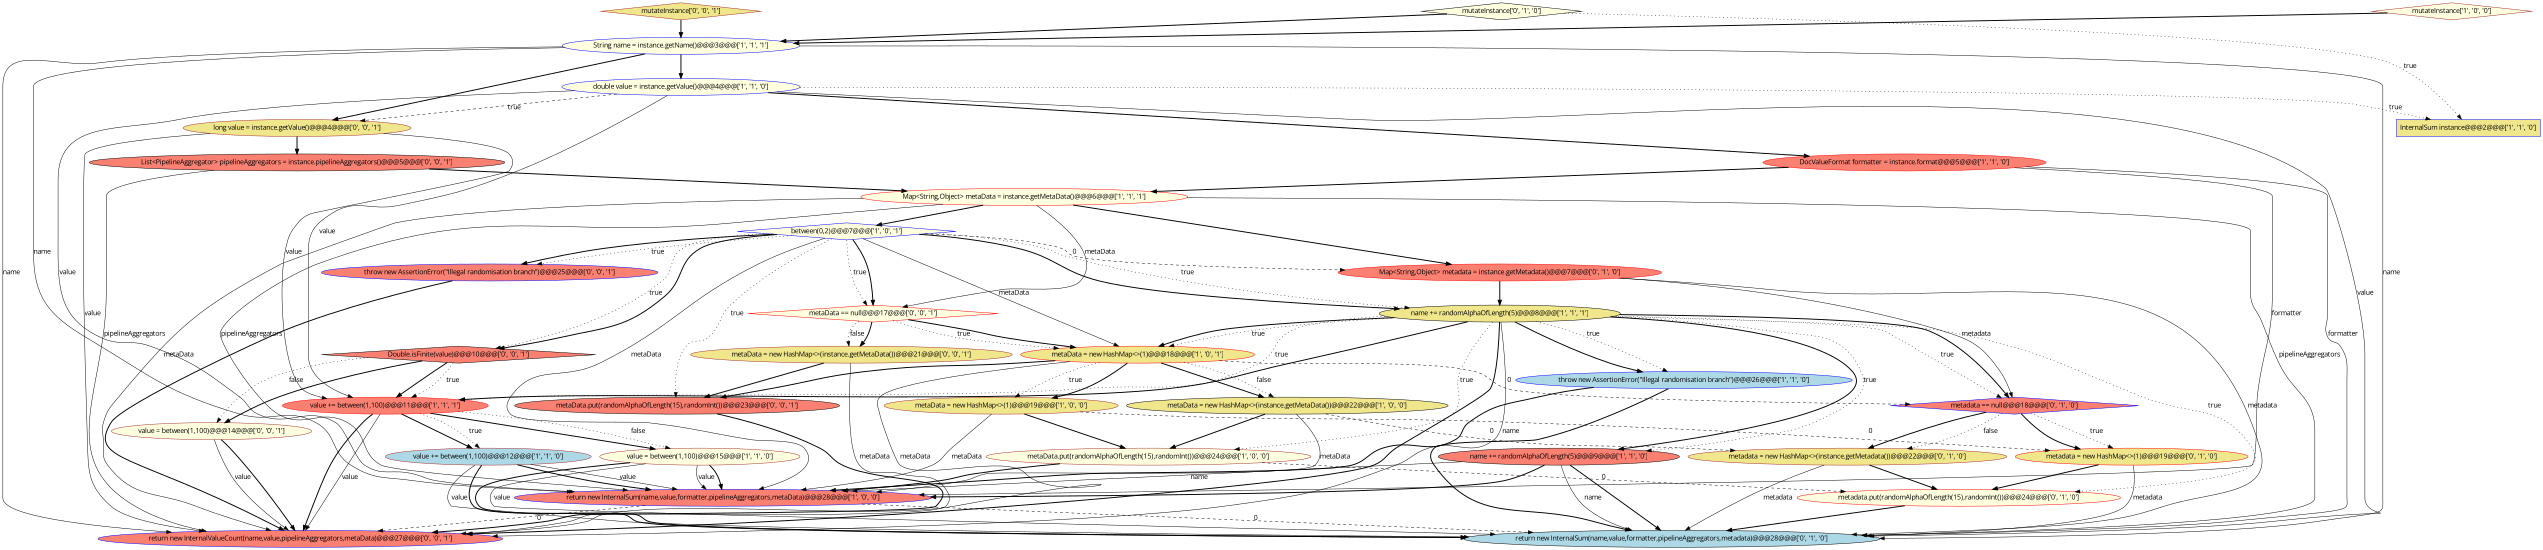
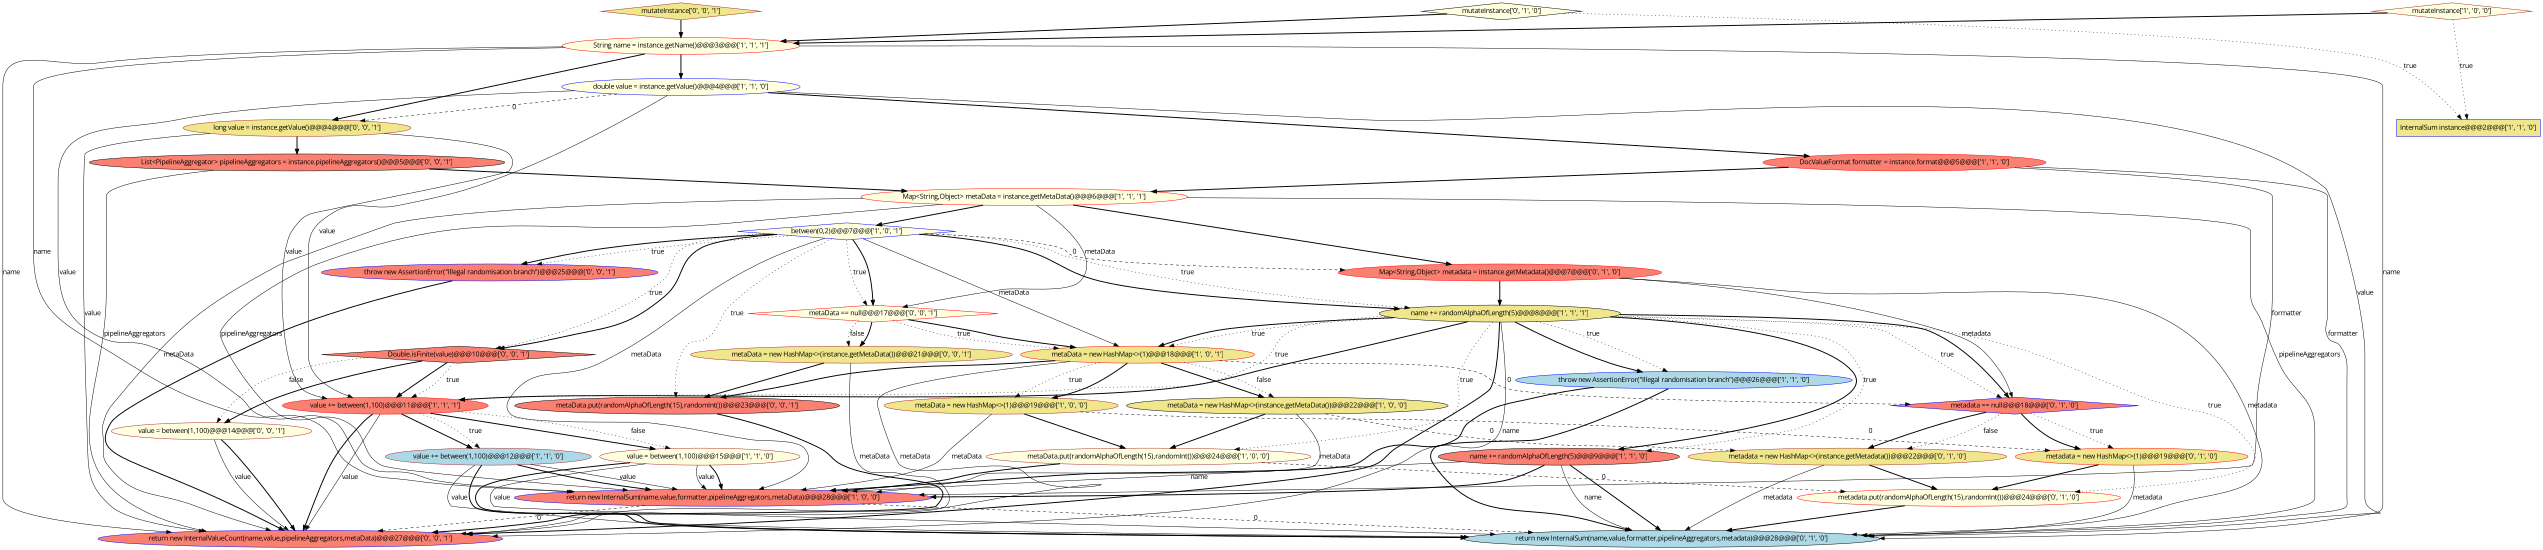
  digraph {
    fontname="Open Sans"
    node [color=brown fillcolor=lightyellow fontname="Open Sans" shape=ellipse style=filled]
    edge [fontname="Open Sans" style=bold]
    n1 [label="metaData.put(randomAlphaOfLength(15),randomInt())@@@24@@@['1', '0', '0']"]
    n2 [color=red label="metadata.put(randomAlphaOfLength(15),randomInt())@@@24@@@['0', '1', '0']"]
    n3 [color=blue fillcolor=salmon label="return new InternalSum(name,value,formatter,pipelineAggregators,metaData)@@@28@@@['1', '0', '0']"]
    n4 [color=black fillcolor=lightblue label="return new InternalSum(name,value,formatter,pipelineAggregators,metadata)@@@28@@@['0', '1', '0']"]
    n5 [color=blue fillcolor=salmon label="return new InternalValueCount(name,value,pipelineAggregators,metaData)@@@27@@@['0', '0', '1']"]
    n6 [color=black fillcolor=salmon label="metaData.put(randomAlphaOfLength(15),randomInt())@@@23@@@['0', '0', '1']"]
    n7 [color=blue fillcolor=khaki label="InternalSum instance@@@2@@@['1', '1', '0']" shape=box]
    n8 [color=red label="Map<String,Object> metaData = instance.getMetaData()@@@6@@@['1', '1', '1']"]
    n9 [color=red label="metaData == null@@@17@@@['0', '0', '1']" shape=diamond]
    n10 [color=red fillcolor=salmon label="Map<String,Object> metadata = instance.getMetadata()@@@7@@@['0', '1', '0']"]
    n11 [color=blue label="between(0,2)@@@7@@@['1', '0', '1']" shape=diamond]
    n12 [color=red fillcolor=khaki label="metaData = new HashMap<>(1)@@@18@@@['1', '0', '1']"]
    n13 [fillcolor=khaki label="metaData = new HashMap<>(instance.getMetaData())@@@21@@@['0', '0', '1']"]
    n14 [color=blue fillcolor=salmon label="metadata == null@@@18@@@['0', '1', '0']" shape=diamond]
    n15 [color=black fillcolor=khaki label="name += randomAlphaOfLength(5)@@@8@@@['1', '1', '1']"]
    n16 [color=black fillcolor=salmon label="Double.isFinite(value)@@@10@@@['0', '0', '1']" shape=diamond]
    n17 [color=blue fillcolor=salmon label="throw new AssertionError(\"Illegal randomisation branch\")@@@25@@@['0', '0', '1']"]
    n18 [color=black fillcolor=khaki label="metaData = new HashMap<>(instance.getMetaData())@@@22@@@['1', '0', '0']"]
    n19 [fillcolor=khaki label="metaData = new HashMap<>(1)@@@19@@@['1', '0', '0']"]
    n20 [fillcolor=khaki label="metadata = new HashMap<>(instance.getMetadata())@@@22@@@['0', '1', '0']"]
    n21 [color=red fillcolor=khaki label="metadata = new HashMap<>(1)@@@19@@@['0', '1', '0']"]
    n22 [color=red fillcolor=salmon label="value += between(1,100)@@@11@@@['1', '1', '1']"]
    n23 [label="value = between(1,100)@@@15@@@['1', '1', '0']"]
    n24 [fillcolor=lightblue label="value += between(1,100)@@@12@@@['1', '1', '0']"]
    n25 [color=black label="mutateInstance['0', '1', '0']" shape=diamond]
-   n26 [color=blue label="String name = instance.getName()@@@3@@@['1', '1', '1']"]
+   n26 [color=red label="String name = instance.getName()@@@3@@@['1', '1', '1']"]
    n27 [color=blue label="double value = instance.getValue()@@@4@@@['1', '1', '0']"]
    n28 [fillcolor=khaki label="long value = instance.getValue()@@@4@@@['0', '0', '1']"]
    n29 [label="value = between(1,100)@@@14@@@['0', '0', '1']"]
    n30 [color=red fillcolor=salmon label="DocValueFormat formatter = instance.format@@@5@@@['1', '1', '0']"]
    n31 [color=black fillcolor=salmon label="List<PipelineAggregator> pipelineAggregators = instance.pipelineAggregators()@@@5@@@['0', '0', '1']"]
    n32 [label="mutateInstance['1', '0', '0']" shape=diamond]
    n33 [color=blue fillcolor=lightblue label="throw new AssertionError(\"Illegal randomisation branch\")@@@26@@@['1', '1', '0']"]
    n34 [fillcolor=khaki label="mutateInstance['0', '0', '1']" shape=diamond]
    n35 [color=black fillcolor=salmon label="name += randomAlphaOfLength(5)@@@9@@@['1', '1', '0']"]
    n1 -> n2 [label=0 style=dashed]
    n1 -> n3
    n2 -> n4
    n3 -> n4 [label=0 style=dashed]
    n3 -> n5 [label=0 style=dashed]
    n6 -> n5
    n8 -> n3 [label=pipelineAggregators style=solid]
    n8 -> n4 [label=pipelineAggregators style=solid]
    n8 -> n5 [label=metaData style=solid]
    n8 -> n9 [label=metaData style=solid]
    n8 -> n10
    n8 -> n11
    n9 -> n12 [label=true style=dotted]
    n9 -> n12
    n9 -> n13
    n9 -> n13 [label=false style=dotted]
    n10 -> n4 [label=metadata style=solid]
    n10 -> n14 [label=metadata style=solid]
    n10 -> n15
    n11 -> n3 [label=metaData style=solid]
    n11 -> n6 [label=true style=dotted]
    n11 -> n9 [label=true style=dotted]
    n11 -> n9
    n11 -> n10 [label=0 style=dashed]
    n11 -> n12 [label=metaData style=solid]
    n11 -> n15 [label=true style=dotted]
    n11 -> n15
    n11 -> n16 [label=true style=dotted]
    n11 -> n16
    n11 -> n17
    n11 -> n17 [label=true style=dotted]
    n12 -> n5 [label=metaData style=solid]
    n12 -> n6
    n12 -> n14 [label=0 style=dashed]
    n12 -> n18
    n12 -> n18 [label=false style=dotted]
    n12 -> n19
    n12 -> n19 [label=true style=dotted]
    n13 -> n5 [label=metaData style=solid]
    n13 -> n6
    n14 -> n20 [label=false style=dotted]
    n14 -> n20
    n14 -> n21 [label=true style=dotted]
    n14 -> n21
    n15 -> n1 [label=true style=dotted]
    n15 -> n2 [label=true style=dotted]
    n15 -> n5 [label=name style=solid]
    n15 -> n5
    n15 -> n12
    n15 -> n12 [label=true style=dotted]
    n15 -> n14
    n15 -> n14 [label=true style=dotted]
    n15 -> n22 [label=true style=dotted]
    n15 -> n22
    n15 -> n33 [label=true style=dotted]
    n15 -> n33
    n15 -> n35
    n15 -> n35 [label=true style=dotted]
    n16 -> n22
    n16 -> n22 [label=true style=dotted]
    n16 -> n29
    n16 -> n29 [label=false style=dotted]
    n17 -> n5
    n18 -> n1
    n18 -> n3 [label=metaData style=solid]
    n18 -> n20 [label=0 style=dashed]
    n19 -> n1
    n19 -> n3 [label=metaData style=solid]
    n19 -> n21 [label=0 style=dashed]
    n20 -> n2
    n20 -> n4 [label=metadata style=solid]
    n21 -> n2
    n21 -> n4 [label=metadata style=solid]
    n22 -> n5 [label=value style=solid]
    n22 -> n5
    n22 -> n23
    n22 -> n23 [label=false style=dotted]
    n22 -> n24
    n22 -> n24 [label=true style=dotted]
    n23 -> n3
    n23 -> n3 [label=value style=solid]
    n23 -> n4
    n23 -> n4 [label=value style=solid]
    n24 -> n3 [label=value style=solid]
    n24 -> n3
    n24 -> n4
    n24 -> n4 [label=value style=solid]
    n25 -> n7 [label=true style=dotted]
    n25 -> n26
    n26 -> n3 [label=name style=solid]
    n26 -> n4 [label=name style=solid]
    n26 -> n5 [label=name style=solid]
    n26 -> n27
    n26 -> n28
    n27 -> n3 [label=value style=solid]
    n27 -> n4 [label=value style=solid]
    n27 -> n22 [label=value style=solid]
-   n27 -> n28 [label=true style=dashed]
+   n27 -> n28 [label=0 style=dashed]
    n27 -> n30
    n28 -> n5 [label=value style=solid]
    n28 -> n22 [label=value style=solid]
    n28 -> n31
    n29 -> n5
    n29 -> n5 [label=value style=solid]
    n30 -> n3 [label=formatter style=solid]
    n30 -> n4 [label=formatter style=solid]
    n30 -> n8
    n31 -> n5 [label=pipelineAggregators style=solid]
    n31 -> n8
-   n27 -> n7 [label=true style=dotted]
+   n32 -> n7 [label=true style=dotted]
    n32 -> n26
    n33 -> n3
    n33 -> n4
    n34 -> n26
    n35 -> n3 [label=name style=solid]
    n35 -> n3
    n35 -> n4
    n35 -> n4 [label=name style=solid]
  }
